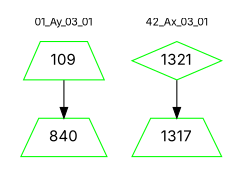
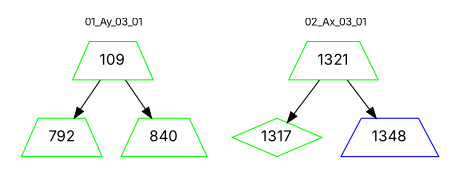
  digraph {
    fontname=Inter
    node [color=green fontname=Inter shape=trapezium]
    edge [color=black fontname=Inter]
    n1 [label=109]
+   n2 [label=792]
    n3 [label=840]
-   n4 [label=1321 shape=diamond]
-   n5 [label=1317]
+   n4 [label=1321]
+   n5 [label=1317 shape=diamond]
+   n6 [color=blue label=1348]
    subgraph cluster_1 {
      color=white
      fontsize=10
      label="01_Ay_03_01"
      n1
+     n2
      n3
    }
    subgraph cluster_2 {
      color=white
      fontsize=10
-     label="42_Ax_03_01"
+     label="02_Ax_03_01"
      n4
      n5
+     n6
    }
+   n1 -> n2
    n1 -> n3
    n4 -> n5
+   n4 -> n6
  }
